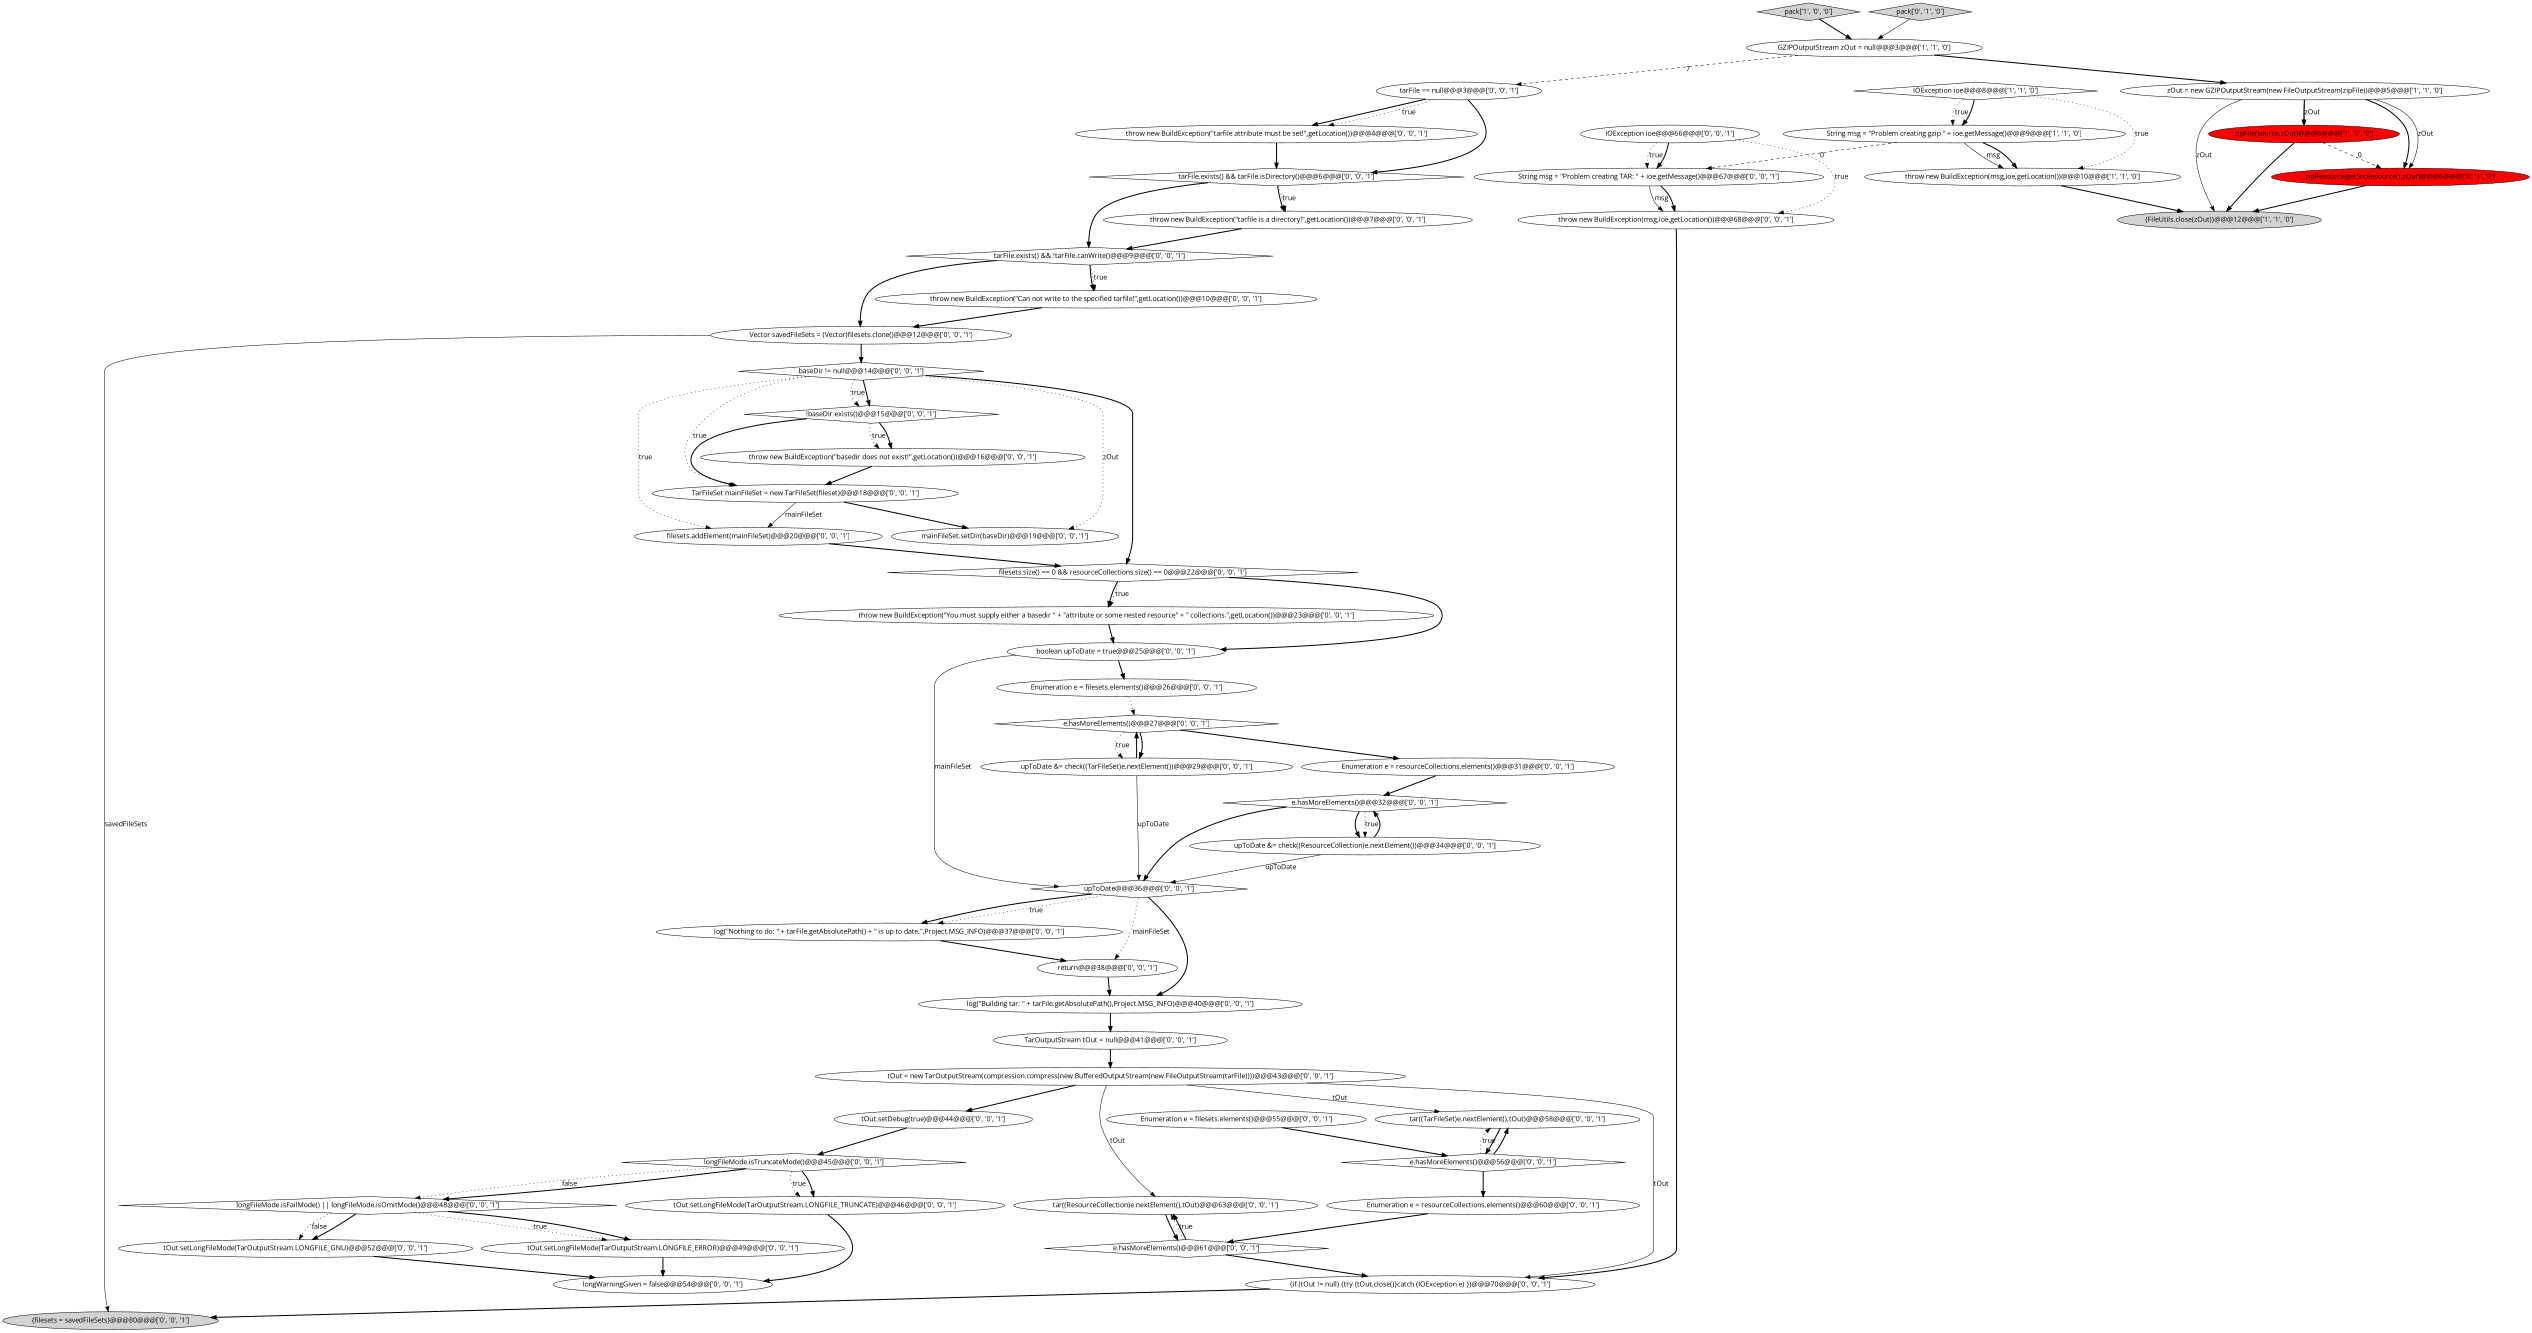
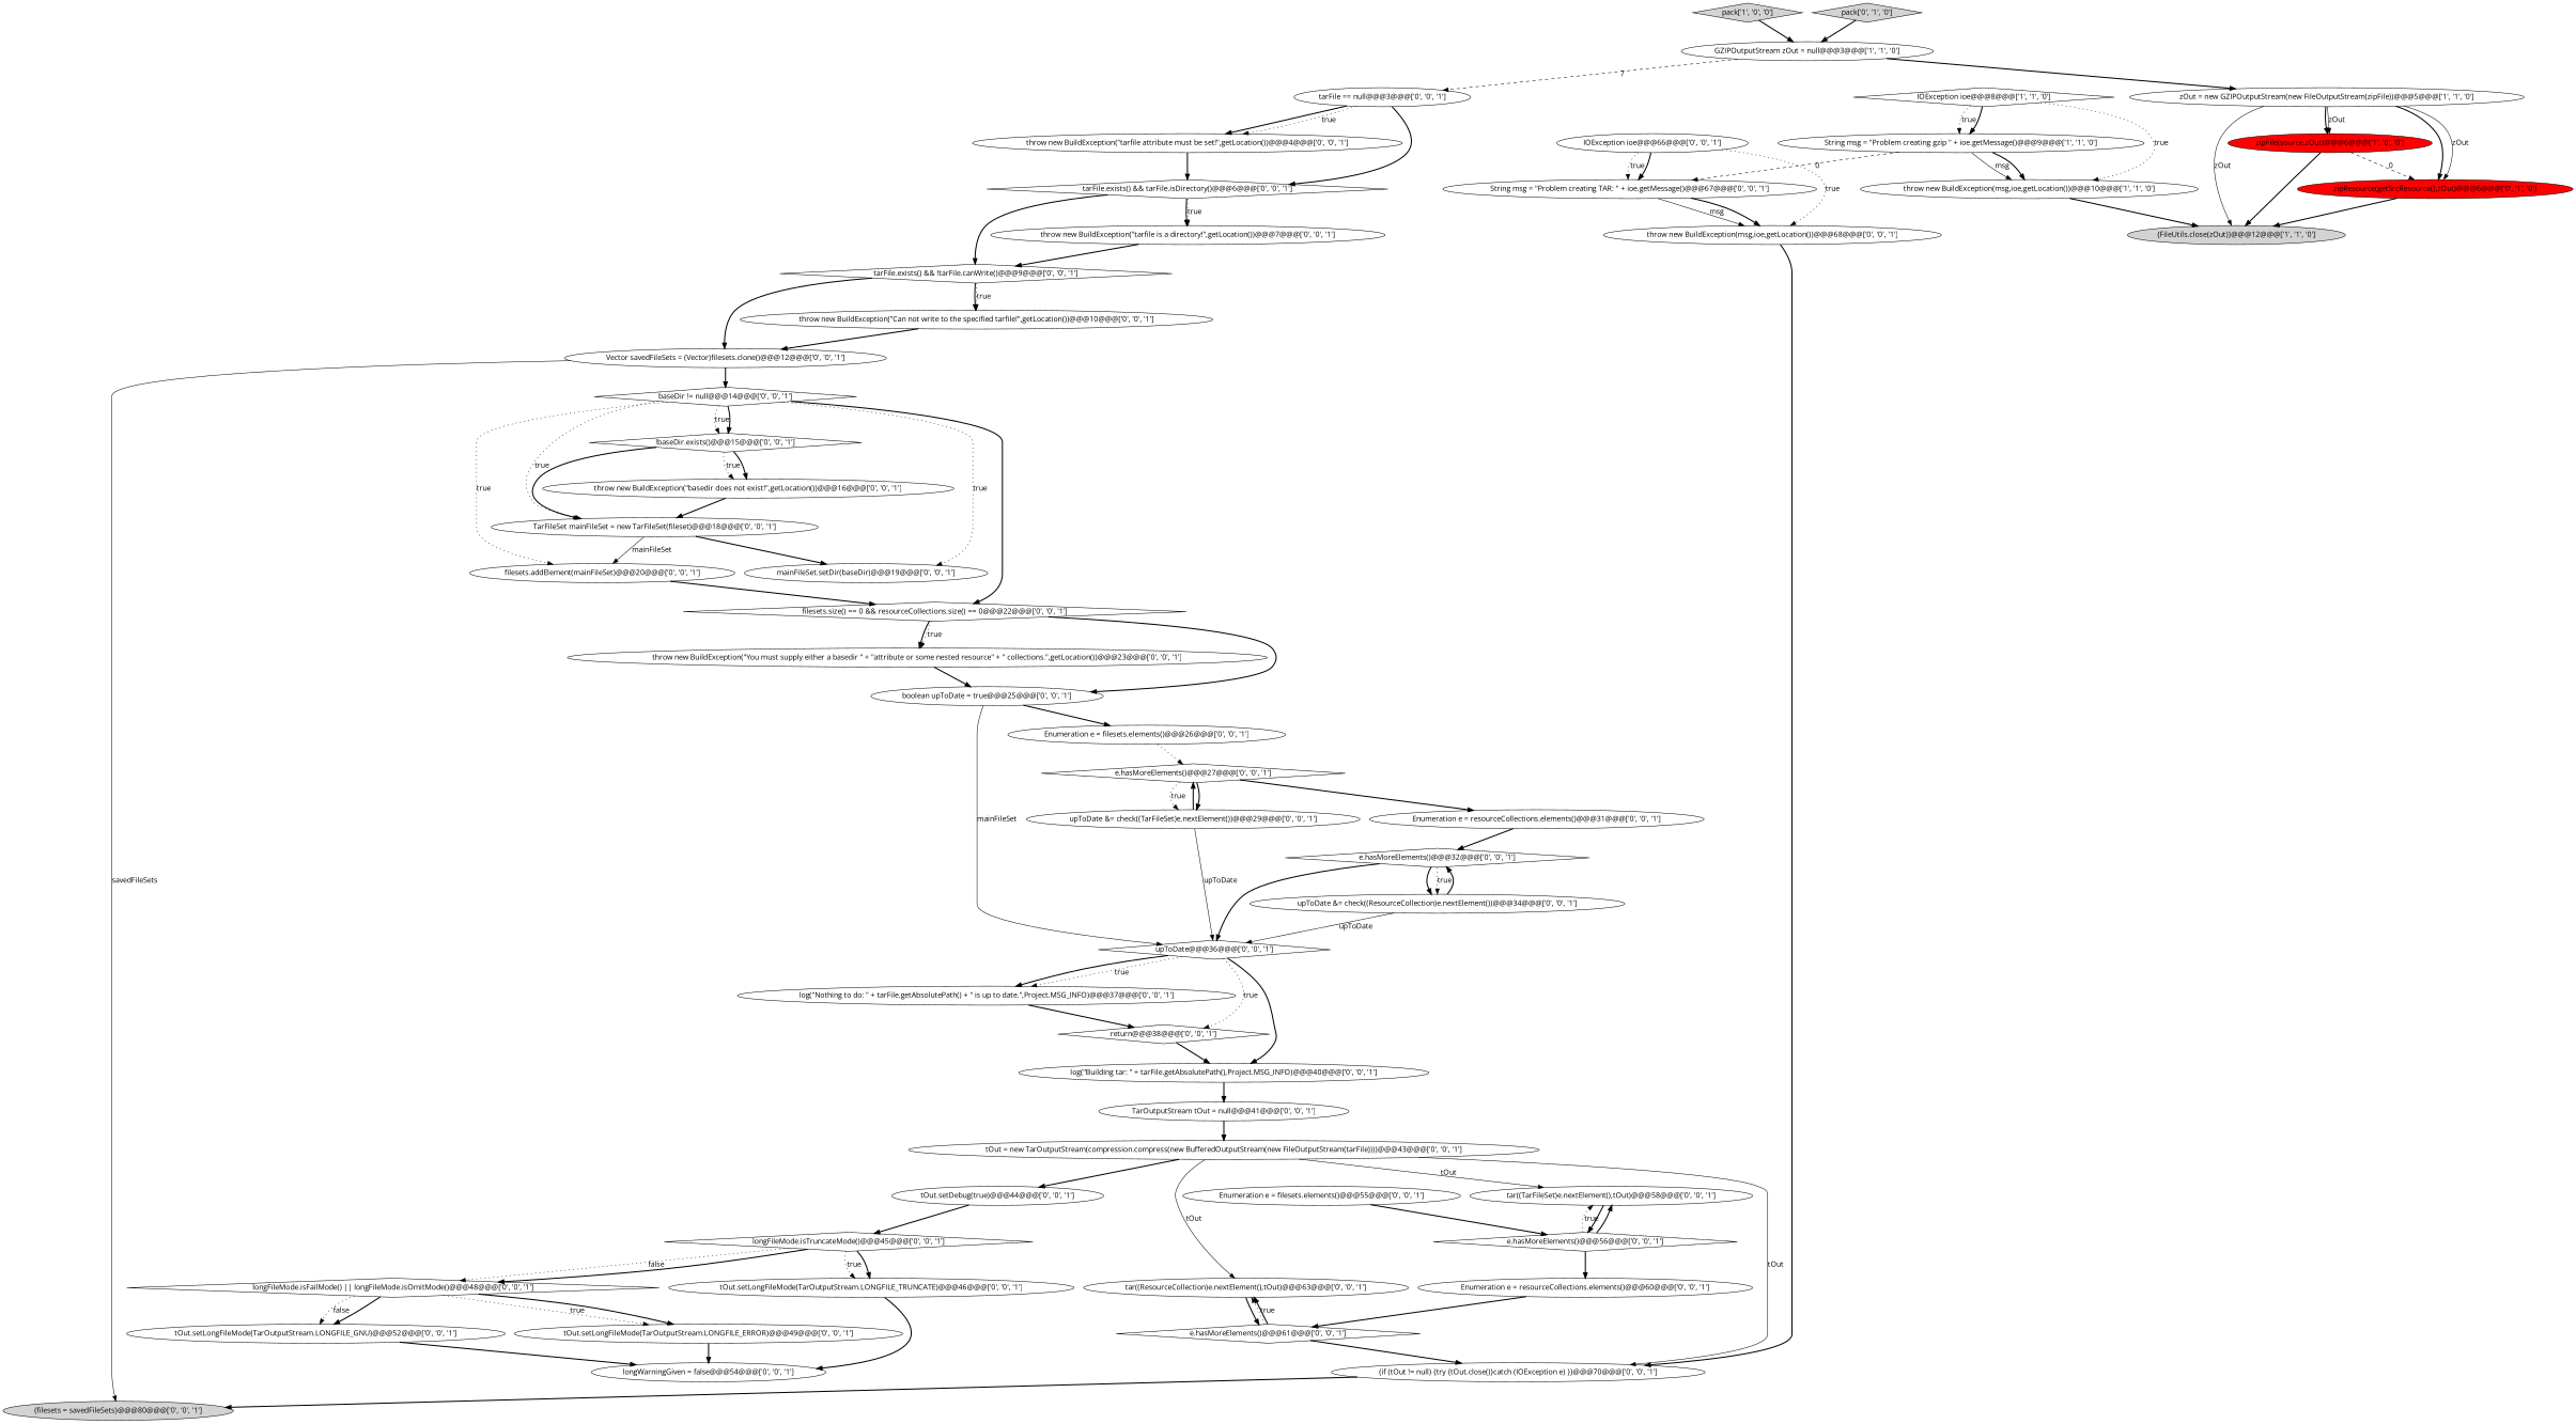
  digraph {
    fontname="Open Sans"
    node [fillcolor=white fontname="Open Sans" shape=ellipse style=filled]
    edge [fontname="Open Sans" style=bold]
    n1 [label="boolean upToDate = true@@@25@@@['0', '0', '1']"]
    n2 [label="Enumeration e = filesets.elements()@@@26@@@['0', '0', '1']"]
    n3 [label="upToDate@@@36@@@['0', '0', '1']" shape=diamond]
    n4 [label="e.hasMoreElements()@@@27@@@['0', '0', '1']" shape=diamond]
-   n5 [label="return@@@38@@@['0', '0', '1']"]
+   n5 [label="return@@@38@@@['0', '0', '1']" shape=diamond]
    n6 [label="log(\"Building tar: \" + tarFile.getAbsolutePath(),Project.MSG_INFO)@@@40@@@['0', '0', '1']"]
    n7 [label="log(\"Nothing to do: \" + tarFile.getAbsolutePath() + \" is up to date.\",Project.MSG_INFO)@@@37@@@['0', '0', '1']"]
    n8 [label="longWarningGiven = false@@@54@@@['0', '0', '1']"]
    n9 [label="Enumeration e = filesets.elements()@@@55@@@['0', '0', '1']"]
    n10 [label="e.hasMoreElements()@@@56@@@['0', '0', '1']" shape=diamond]
    n11 [label="tarFile.exists() && !tarFile.canWrite()@@@9@@@['0', '0', '1']" shape=diamond]
    n12 [label="Vector savedFileSets = (Vector)filesets.clone()@@@12@@@['0', '0', '1']"]
    n13 [label="throw new BuildException(\"Can not write to the specified tarfile!\",getLocation())@@@10@@@['0', '0', '1']"]
    n14 [fillcolor=lightgray label="{filesets = savedFileSets}@@@80@@@['0', '0', '1']"]
    n15 [label="baseDir != null@@@14@@@['0', '0', '1']" shape=diamond]
    n16 [label="tarFile.exists() && tarFile.isDirectory()@@@6@@@['0', '0', '1']" shape=diamond]
    n17 [label="throw new BuildException(\"tarfile is a directory!\",getLocation())@@@7@@@['0', '0', '1']"]
    n18 [label="tarFile == null@@@3@@@['0', '0', '1']"]
    n19 [label="throw new BuildException(\"tarfile attribute must be set!\",getLocation())@@@4@@@['0', '0', '1']"]
    n20 [label="{if (tOut != null) {try {tOut.close()}catch (IOException e) }}@@@70@@@['0', '0', '1']"]
    n21 [label="IOException ioe@@@66@@@['0', '0', '1']"]
    n22 [label="throw new BuildException(msg,ioe,getLocation())@@@68@@@['0', '0', '1']"]
    n23 [label="String msg = \"Problem creating TAR: \" + ioe.getMessage()@@@67@@@['0', '0', '1']"]
    n24 [label="throw new BuildException(msg,ioe,getLocation())@@@10@@@['1', '1', '0']"]
    n25 [fillcolor=lightgray label="{FileUtils.close(zOut)}@@@12@@@['1', '1', '0']"]
    n26 [label="Enumeration e = resourceCollections.elements()@@@31@@@['0', '0', '1']"]
    n27 [label="e.hasMoreElements()@@@32@@@['0', '0', '1']" shape=diamond]
    n28 [label="upToDate &= check((ResourceCollection)e.nextElement())@@@34@@@['0', '0', '1']"]
    n29 [label="longFileMode.isTruncateMode()@@@45@@@['0', '0', '1']" shape=diamond]
    n30 [label="longFileMode.isFailMode() || longFileMode.isOmitMode()@@@48@@@['0', '0', '1']" shape=diamond]
    n31 [label="tOut.setLongFileMode(TarOutputStream.LONGFILE_TRUNCATE)@@@46@@@['0', '0', '1']"]
    n32 [label="tOut.setLongFileMode(TarOutputStream.LONGFILE_GNU)@@@52@@@['0', '0', '1']"]
    n33 [label="tOut.setLongFileMode(TarOutputStream.LONGFILE_ERROR)@@@49@@@['0', '0', '1']"]
    n34 [label="mainFileSet.setDir(baseDir)@@@19@@@['0', '0', '1']"]
    n35 [label="filesets.addElement(mainFileSet)@@@20@@@['0', '0', '1']"]
    n36 [label="filesets.size() == 0 && resourceCollections.size() == 0@@@22@@@['0', '0', '1']" shape=diamond]
    n37 [label="throw new BuildException(\"You must supply either a basedir \" + \"attribute or some nested resource\" + \" collections.\",getLocation())@@@23@@@['0', '0', '1']"]
    n38 [label="tar((ResourceCollection)e.nextElement(),tOut)@@@63@@@['0', '0', '1']"]
    n39 [label="e.hasMoreElements()@@@61@@@['0', '0', '1']" shape=diamond]
    n40 [label="tar((TarFileSet)e.nextElement(),tOut)@@@58@@@['0', '0', '1']"]
    n41 [label="Enumeration e = resourceCollections.elements()@@@60@@@['0', '0', '1']"]
    n42 [fillcolor=red label="zipFile(source,zOut)@@@6@@@['1', '0', '0']"]
    n43 [fillcolor=red label="zipResource(getSrcResource(),zOut)@@@6@@@['0', '1', '0']"]
    n44 [label="upToDate &= check((TarFileSet)e.nextElement())@@@29@@@['0', '0', '1']"]
    n45 [label="TarFileSet mainFileSet = new TarFileSet(fileset)@@@18@@@['0', '0', '1']"]
    n46 [label="TarOutputStream tOut = null@@@41@@@['0', '0', '1']"]
    n47 [fillcolor=lightgray label="pack['1', '0', '0']" shape=diamond]
    n48 [label="GZIPOutputStream zOut = null@@@3@@@['1', '1', '0']"]
    n49 [label="zOut = new GZIPOutputStream(new FileOutputStream(zipFile))@@@5@@@['1', '1', '0']"]
    n50 [label="tOut = new TarOutputStream(compression.compress(new BufferedOutputStream(new FileOutputStream(tarFile))))@@@43@@@['0', '0', '1']"]
    n51 [label="tOut.setDebug(true)@@@44@@@['0', '0', '1']"]
    n52 [label="IOException ioe@@@8@@@['1', '1', '0']" shape=diamond]
    n53 [label="String msg = \"Problem creating gzip \" + ioe.getMessage()@@@9@@@['1', '1', '0']"]
    n54 [label="throw new BuildException(\"basedir does not exist!\",getLocation())@@@16@@@['0', '0', '1']"]
    n55 [label="!baseDir.exists()@@@15@@@['0', '0', '1']" shape=diamond]
    n56 [fillcolor=lightgray label="pack['0', '1', '0']" shape=diamond]
    n1 -> n2
    n1 -> n3 [label=mainFileSet style=solid]
    n2 -> n4 [style=dotted]
-   n3 -> n5 [label=mainFileSet style=dotted]
+   n3 -> n5 [label=true style=dotted]
    n3 -> n6
    n3 -> n7 [label=true style=dotted]
    n3 -> n7
    n4 -> n26
    n4 -> n44
    n4 -> n44 [label=true style=dotted]
    n5 -> n6
    n6 -> n46
    n7 -> n5
    n9 -> n10
    n10 -> n40
    n10 -> n40 [label=true style=dotted]
    n10 -> n41
    n11 -> n12
    n11 -> n13
    n11 -> n13 [label=true style=dotted]
    n12 -> n14 [label=savedFileSets style=solid]
    n12 -> n15
    n13 -> n12
-   n15 -> n34 [label=zOut style=dotted]
+   n15 -> n34 [label=true style=dotted]
    n15 -> n35 [label=true style=dotted]
    n15 -> n36
    n15 -> n45 [label=true style=dotted]
    n15 -> n55 [label=true style=dotted]
    n15 -> n55
    n16 -> n11
    n16 -> n17
    n16 -> n17 [label=true style=dotted]
    n17 -> n11
    n18 -> n16
    n18 -> n19
    n18 -> n19 [label=true style=dotted]
    n19 -> n16
    n20 -> n14
    n21 -> n22 [label=true style=dotted]
    n21 -> n23 [label=true style=dotted]
    n21 -> n23
    n22 -> n20
    n23 -> n22 [label=msg style=solid]
    n23 -> n22
    n24 -> n25
    n26 -> n27
    n27 -> n3
    n27 -> n28
    n27 -> n28 [label=true style=dotted]
    n28 -> n3 [label=upToDate style=solid]
    n28 -> n27
    n29 -> n30 [label=false style=dotted]
    n29 -> n30
    n29 -> n31
    n29 -> n31 [label=true style=dotted]
    n30 -> n32
    n30 -> n32 [label=false style=dotted]
    n30 -> n33 [label=true style=dotted]
    n30 -> n33
    n31 -> n8
    n32 -> n8
    n33 -> n8
    n35 -> n36
    n36 -> n1
    n36 -> n37 [label=true style=dotted]
    n36 -> n37
    n37 -> n1
    n38 -> n39
    n39 -> n20
    n39 -> n38
    n39 -> n38 [label=true style=dotted]
    n40 -> n10
    n41 -> n39
    n42 -> n25
    n42 -> n43 [label=0 style=dashed]
    n43 -> n25
    n44 -> n3 [label=upToDate style=solid]
    n44 -> n4
    n45 -> n34
    n45 -> n35 [label=mainFileSet style=solid]
    n46 -> n50
    n47 -> n48
    n48 -> n18 [label=7 style=dashed]
    n48 -> n49
    n49 -> n25 [label=zOut style=solid]
    n49 -> n42 [label=zOut style=solid]
    n49 -> n42
    n49 -> n43
    n49 -> n43 [label=zOut style=solid]
    n50 -> n20 [label=tOut style=solid]
    n50 -> n38 [label=tOut style=solid]
    n50 -> n40 [label=tOut style=solid]
    n50 -> n51
    n51 -> n29
    n52 -> n24 [label=true style=dotted]
    n52 -> n53 [label=true style=dotted]
    n52 -> n53
    n53 -> n23 [label=0 style=dashed]
    n53 -> n24 [label=msg style=solid]
    n53 -> n24
    n54 -> n45
    n55 -> n45
    n55 -> n54 [label=true style=dotted]
    n55 -> n54
-   n56 -> n48 [style=solid]
+   n56 -> n48
  }
